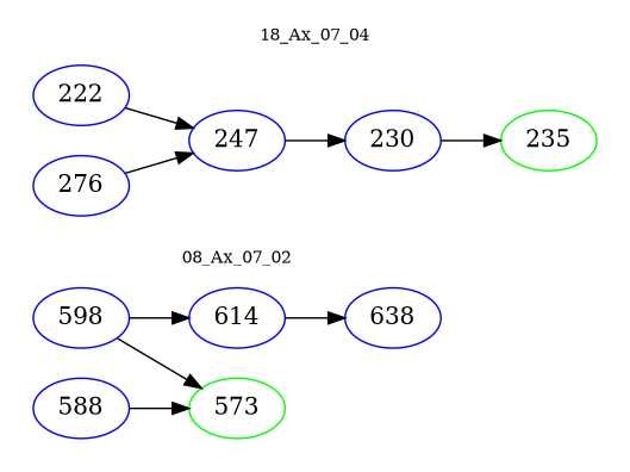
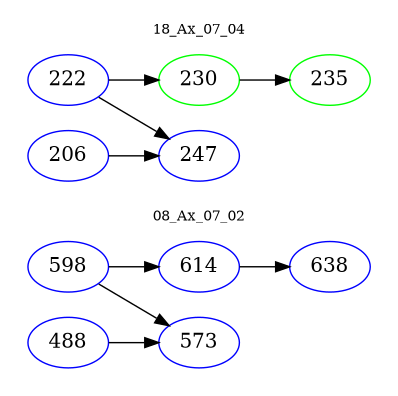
  digraph {
    rankdir=LR
    node [color=blue]
    edge [color=black]
    n1 [label=598]
-   n2 [label=588]
+   n2 [label=488]
    n3 [label=614]
-   n4 [color=green label=573]
+   n4 [label=573]
    n5 [label=638]
    n6 [label=222]
    n7 [label=247]
-   n8 [label=230]
-   n9 [label=276]
+   n8 [color=green label=230]
+   n9 [label=206]
    n10 [color=green label=235]
    subgraph cluster_1 {
      color=white
      fontsize=10
      label="08_Ax_07_02"
      n1
      n2
      n3
      n4
      n5
    }
    subgraph cluster_2 {
      color=white
      fontsize=10
      label="18_Ax_07_04"
      n6
      n7
      n8
      n9
      n10
    }
    n1 -> n3
    n1 -> n4
    n2 -> n4
    n3 -> n5
    n6 -> n7
-   n7 -> n8
+   n6 -> n8
    n8 -> n10
    n9 -> n7
  }
